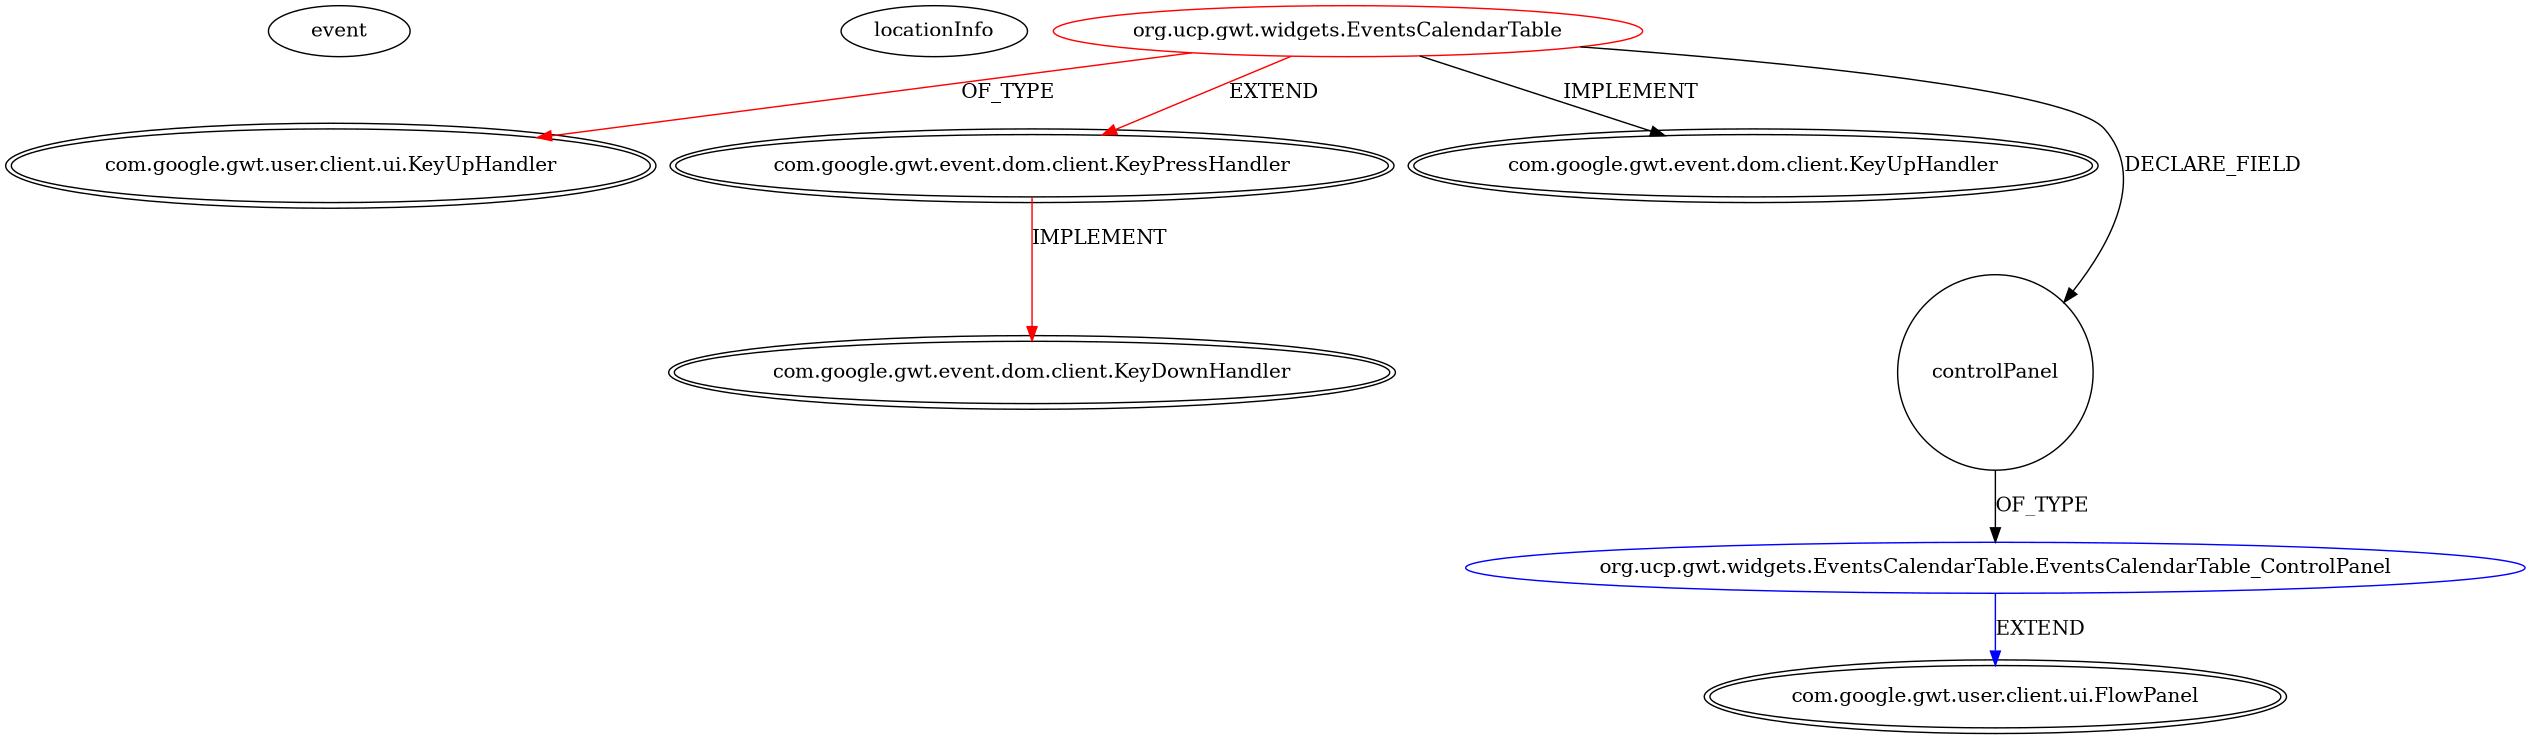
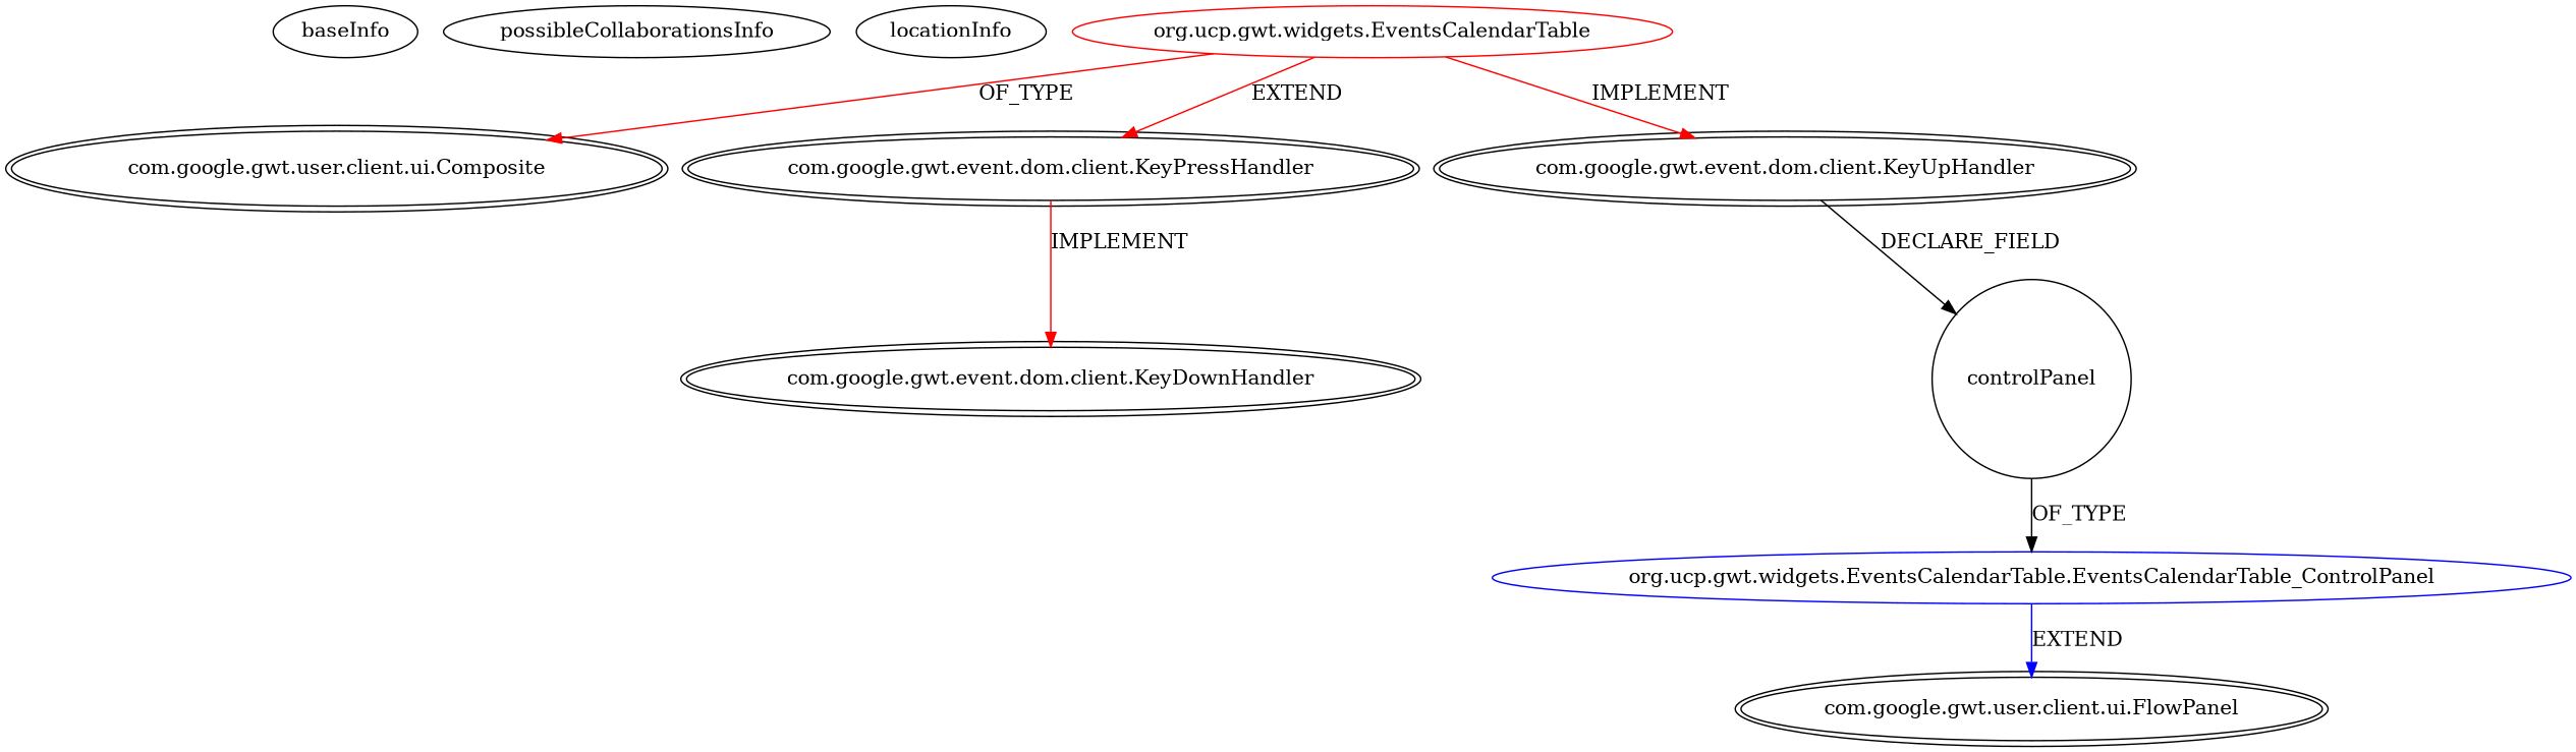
  digraph {
    node [isFrameworkType=true]
    edge [color=red]
-   baseInfo [category=extension_graph graphId=2957 isAnonymous=false possibleRelation=true label=event isFrameworkType=""]
+   baseInfo [category=extension_graph graphId=2957 isAnonymous=false possibleRelation=true isFrameworkType=""]
+   possibleCollaborationsInfo [0="2957~FIELD_DECLARATION-~com.google.gwt.user.client.ui.Composite com.google.gwt.event.dom.client.KeyDownHandler com.google.gwt.event.dom.client.KeyPressHandler com.google.gwt.event.dom.client.KeyUpHandler ~com.google.gwt.user.client.ui.FlowPanel ~false~false" isFrameworkType=""]
    locationInfo [contextSignature=EventsCalendarTable filePath="/hmiguellima-ugat/ugat-master/src/org/ucp/gwt/widgets/EventsCalendarTable.java" graphId=2957 projectName="hmiguellima-ugat" isFrameworkType=""]
    n4 [color=red isFrameworkType=false label="org.ucp.gwt.widgets.EventsCalendarTable" vertexType=ROOT_CLIENT_CLASS_DECLARATION]
-   n5 [label="com.google.gwt.user.client.ui.KeyUpHandler" peripheries=2 vertexType=FRAMEWORK_CLASS_TYPE]
+   n5 [label="com.google.gwt.user.client.ui.Composite" peripheries=2 vertexType=FRAMEWORK_CLASS_TYPE]
    n6 [label="com.google.gwt.event.dom.client.KeyPressHandler" peripheries=2 vertexType=FRAMEWORK_INTERFACE_TYPE]
    n7 [label="com.google.gwt.event.dom.client.KeyUpHandler" peripheries=2 vertexType=FRAMEWORK_INTERFACE_TYPE]
    n8 [isFrameworkType=false label=controlPanel shape=circle vertexType=FIELD_DECLARATION]
    n9 [label="com.google.gwt.event.dom.client.KeyDownHandler" peripheries=2 vertexType=FRAMEWORK_INTERFACE_TYPE]
    n10 [color=blue isFrameworkType=false label="org.ucp.gwt.widgets.EventsCalendarTable.EventsCalendarTable_ControlPanel" vertexType=REFERENCE_CLIENT_CLASS_DECLARATION]
    n11 [label="com.google.gwt.user.client.ui.FlowPanel" peripheries=2 vertexType=FRAMEWORK_CLASS_TYPE]
    n4 -> n5 [label=OF_TYPE]
    n4 -> n6 [label=EXTEND]
-   n4 -> n7 [color=black label=IMPLEMENT]
-   n4 -> n8 [label=DECLARE_FIELD color=""]
+   n4 -> n7 [label=IMPLEMENT]
+   n7 -> n8 [label=DECLARE_FIELD color=""]
    n6 -> n9 [label=IMPLEMENT]
    n8 -> n10 [label=OF_TYPE color=""]
    n10 -> n11 [color=blue label=EXTEND]
  }
